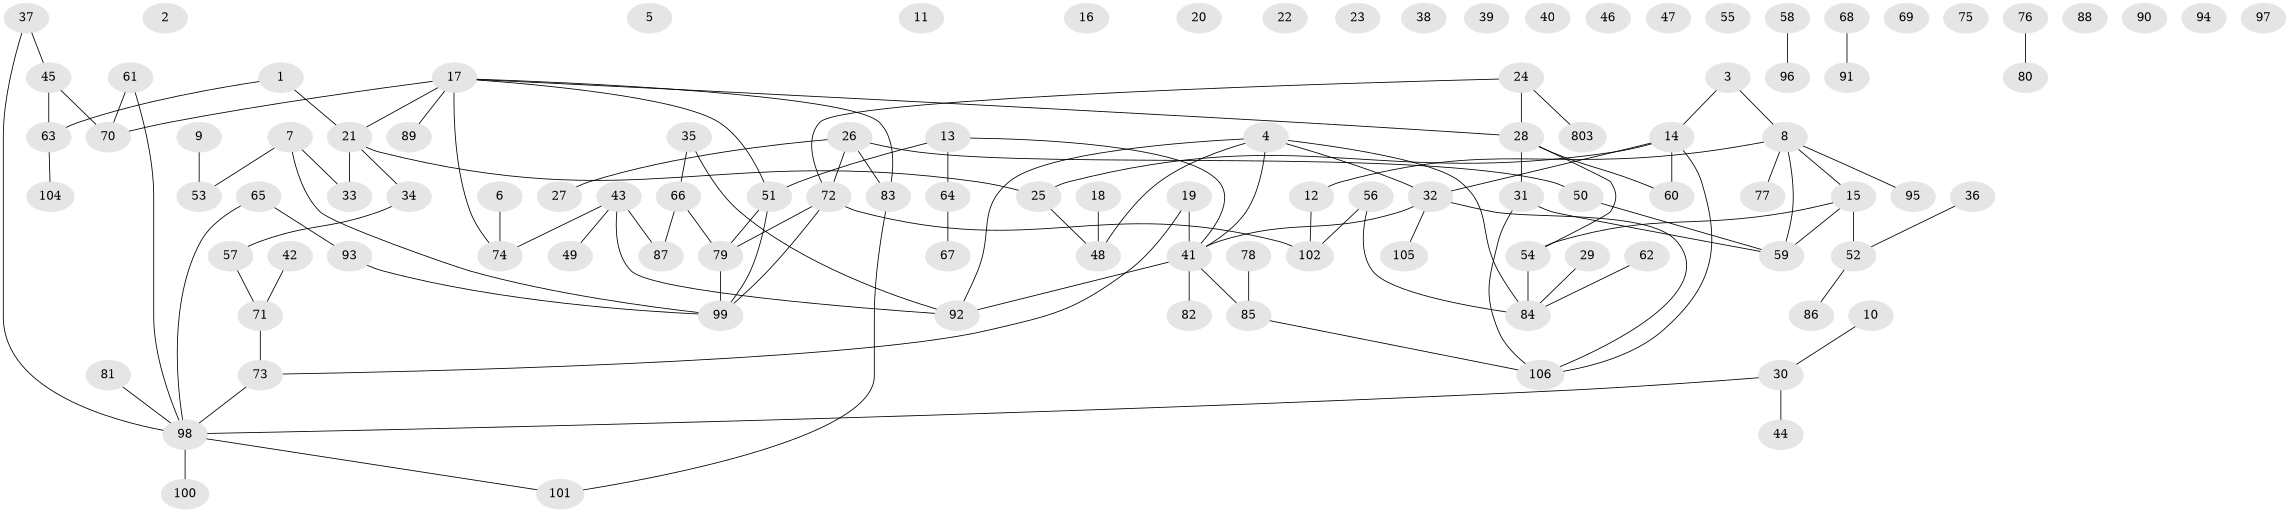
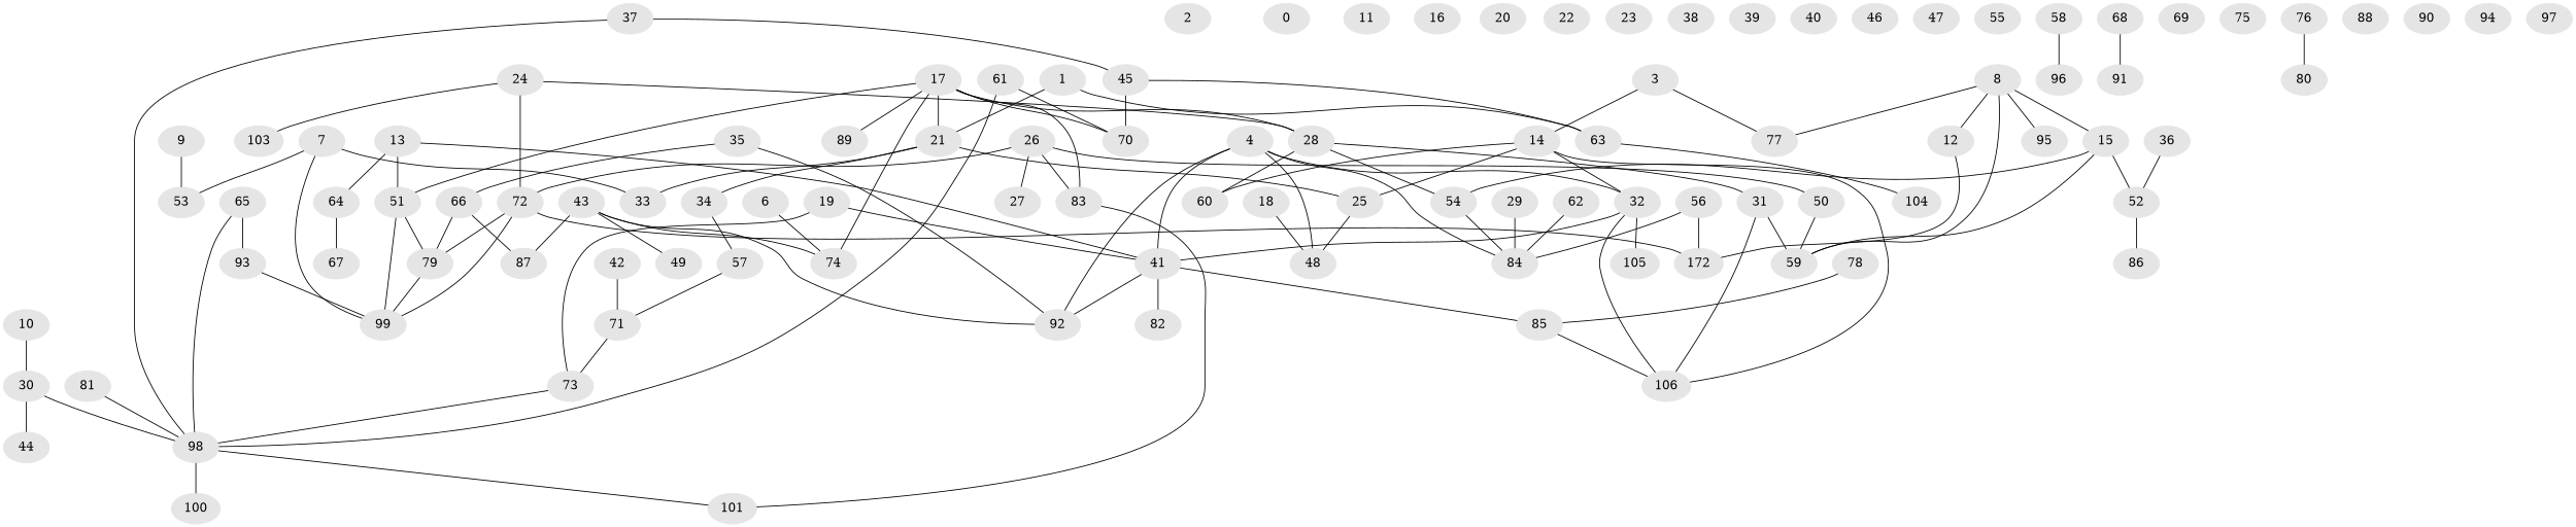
  graph {
    node [color=gray90 style=filled]
    1
    21
    63
    33
    25
    34
    104
    2
    3
    8
    14
    12
    15
    59
    77
    95
    32
    60
    106
    4
    41
    48
    84
    92
    105
    82
    85
-   5
+   5 [label=0]
    6
    74
    7
    53
    99
-   102
+   102 [label=172]
    52
    54
    9
    10
    30
    44
    98
    11
    13
    51
    64
    79
    67
    86
    16
    17
    28
    70
    83
    89
    31
    101
    18
    19
    73
    20
    57
    22
    23
    24
    72
-   103 [label=803]
+   103
    26
    27
    50
    29
    100
    71
    35
    66
    87
    36
    37
    45
    38
    39
    40
    42
    43
    49
    46
    47
    55
    56
    58
    96
    61
    62
    65
    93
    68
    91
    69
    75
    76
    80
    78
    81
    88
    90
    94
    97
    1 -- 21
    1 -- 63
    21 -- 33
    21 -- 25
    21 -- 34
    63 -- 104
    25 -- 48
    34 -- 57
-   3 -- 8
+   3 -- 77
    3 -- 14
    8 -- 12
    8 -- 15
    8 -- 59
    8 -- 77
    8 -- 95
    14 -- 25
    14 -- 32
    14 -- 60
    14 -- 106
    12 -- 102
    15 -- 59
    15 -- 52
    15 -- 54
    32 -- 106
    32 -- 41
    32 -- 105
    4 -- 32
    4 -- 41
    4 -- 48
    4 -- 84
    4 -- 92
    41 -- 92
    41 -- 82
    41 -- 85
    85 -- 106
    6 -- 74
    7 -- 33
    7 -- 53
    7 -- 99
    52 -- 86
    54 -- 84
    9 -- 53
    10 -- 30
    30 -- 44
    30 -- 98
    98 -- 101
    98 -- 100
    13 -- 41
    13 -- 51
    13 -- 64
    51 -- 99
    51 -- 79
    64 -- 67
    79 -- 99
    17 -- 21
    17 -- 74
    17 -- 51
    17 -- 28
    17 -- 70
    17 -- 83
    17 -- 89
    28 -- 60
    28 -- 54
    28 -- 31
    83 -- 101
    31 -- 59
    31 -- 106
    18 -- 48
    19 -- 41
    19 -- 73
    73 -- 98
    57 -- 71
    24 -- 28
    24 -- 72
    24 -- 103
    72 -- 99
    72 -- 102
    72 -- 79
    26 -- 83
    26 -- 72
    26 -- 27
    26 -- 50
    50 -- 59
    29 -- 84
    71 -- 73
    35 -- 92
    35 -- 66
    66 -- 79
    66 -- 87
    36 -- 52
    37 -- 98
    37 -- 45
    45 -- 63
    45 -- 70
    42 -- 71
    43 -- 92
    43 -- 74
    43 -- 87
    43 -- 49
    56 -- 84
    56 -- 102
    58 -- 96
    61 -- 98
    61 -- 70
    62 -- 84
    65 -- 98
    65 -- 93
    93 -- 99
    68 -- 91
    76 -- 80
    78 -- 85
    81 -- 98
  }
